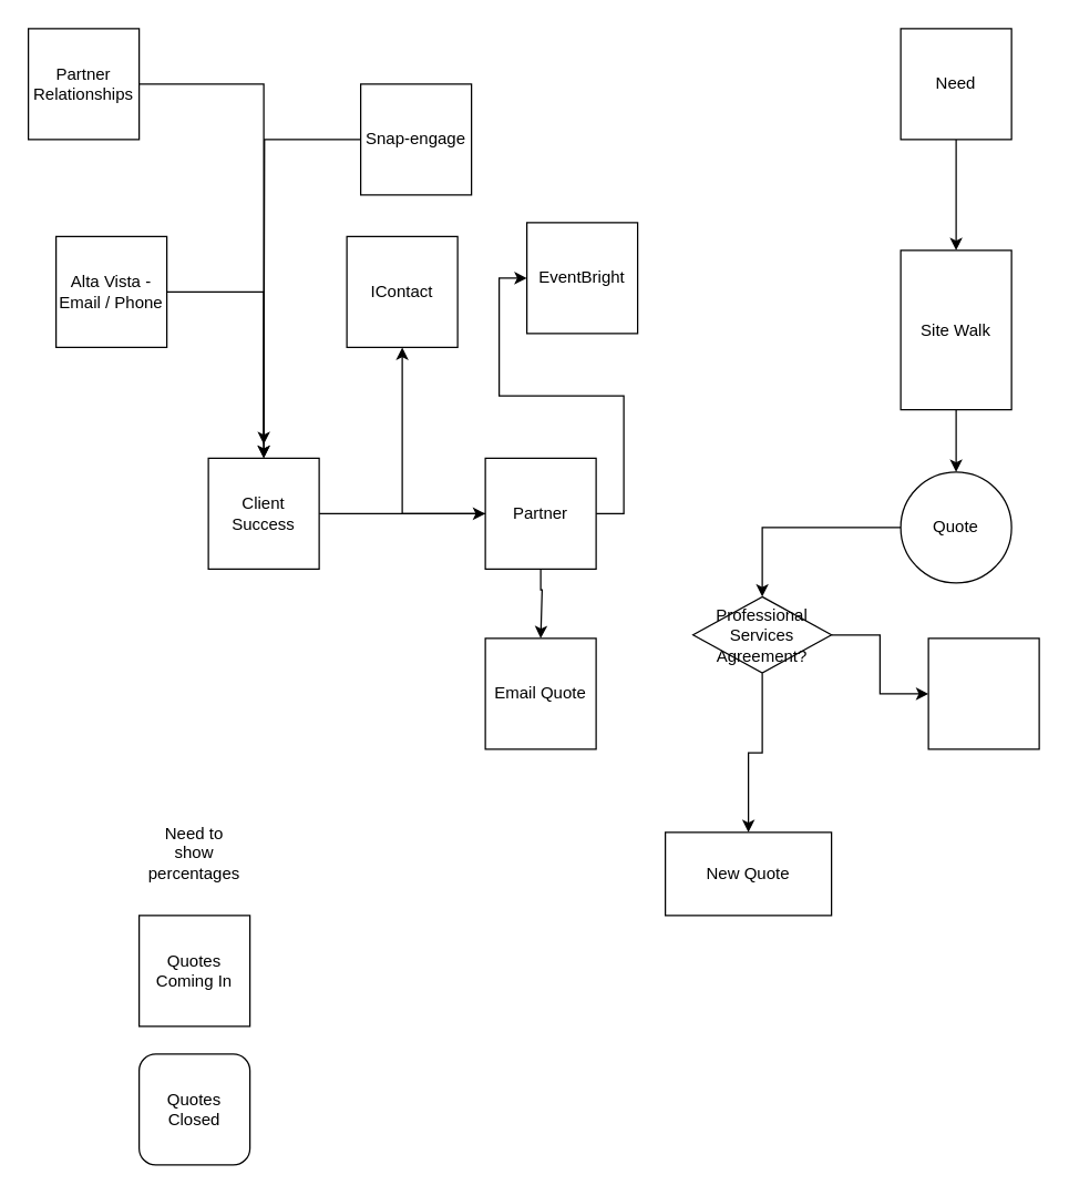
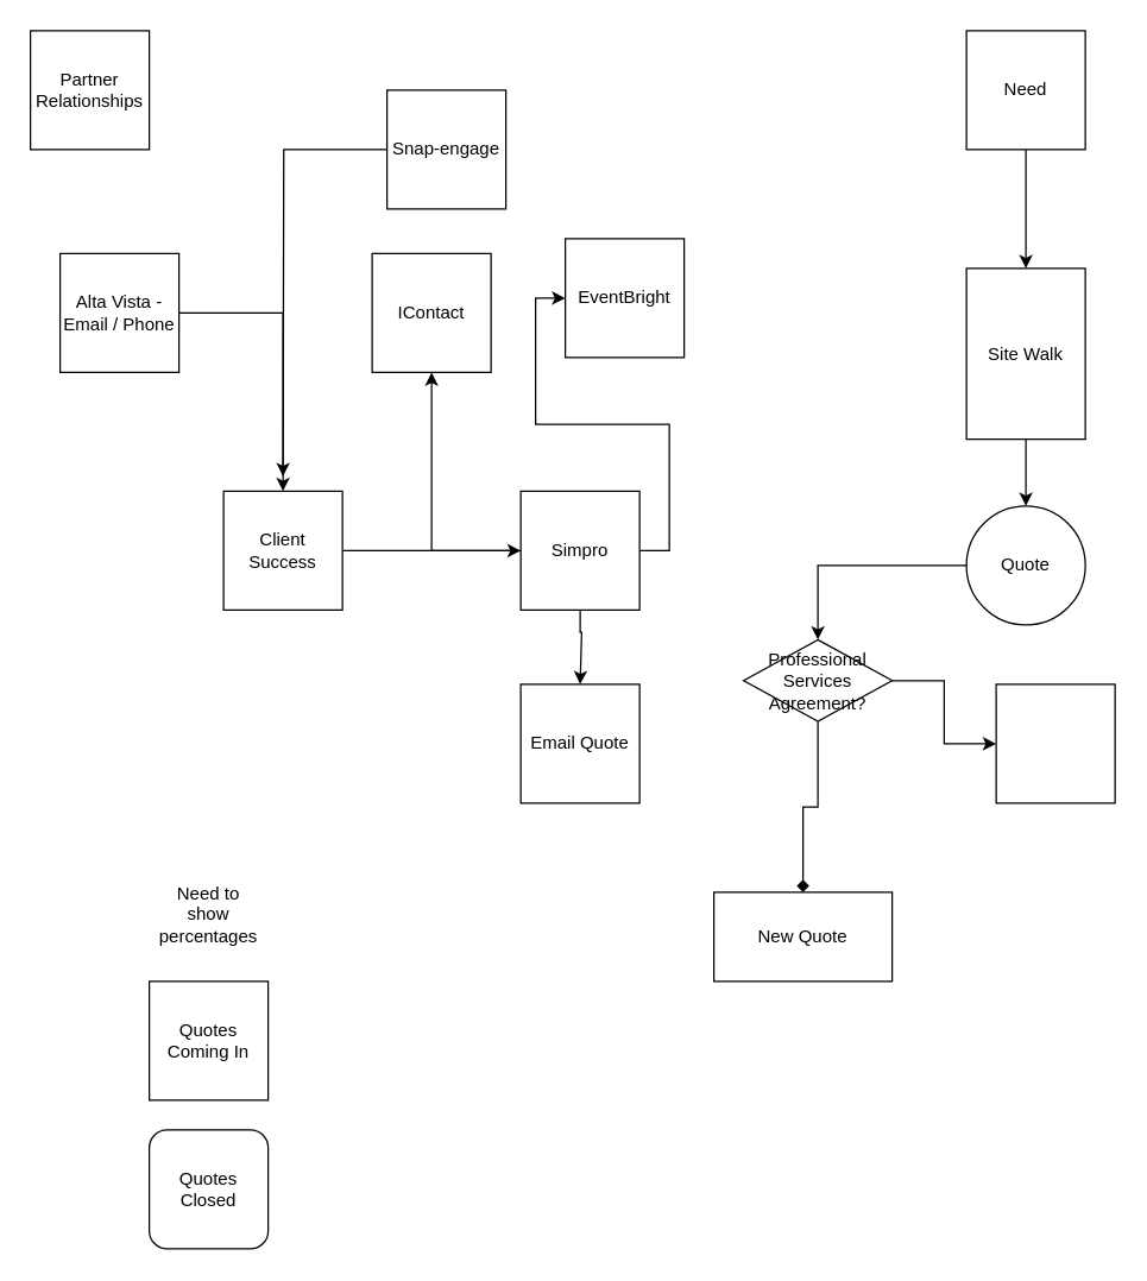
  <mxCell id="0" />
  <mxCell id="1" parent="0" />
- <mxCell id="2" style="edgeStyle=orthogonalEdgeStyle;rounded=0;orthogonalLoop=1;jettySize=auto;html=1;" edge="1" parent="1" source="3" target="9"><mxGeometry relative="1" as="geometry" /></mxCell>
  <mxCell id="3" value="Partner Relationships" style="whiteSpace=wrap;html=1;aspect=fixed;" vertex="1" parent="1"><mxGeometry x="20" y="20" width="80" height="80" as="geometry" /></mxCell>
  <mxCell id="4" style="edgeStyle=orthogonalEdgeStyle;rounded=0;orthogonalLoop=1;jettySize=auto;html=1;entryX=0.5;entryY=0;entryDx=0;entryDy=0;" edge="1" parent="1" source="5" target="9"><mxGeometry relative="1" as="geometry" /></mxCell>
  <mxCell id="5" value="Alta Vista - Email / Phone" style="whiteSpace=wrap;html=1;aspect=fixed;" vertex="1" parent="1"><mxGeometry x="40" y="170" width="80" height="80" as="geometry" /></mxCell>
  <mxCell id="6" style="edgeStyle=orthogonalEdgeStyle;rounded=0;orthogonalLoop=1;jettySize=auto;html=1;" edge="1" parent="1" source="7"><mxGeometry relative="1" as="geometry"><mxPoint x="190" y="320" as="targetPoint" /></mxGeometry></mxCell>
  <mxCell id="7" value="Snap-engage" style="whiteSpace=wrap;html=1;aspect=fixed;" vertex="1" parent="1"><mxGeometry x="260" y="60" width="80" height="80" as="geometry" /></mxCell>
  <mxCell id="8" value="" style="edgeStyle=orthogonalEdgeStyle;rounded=0;orthogonalLoop=1;jettySize=auto;html=1;" edge="1" parent="1" source="9" target="13"><mxGeometry relative="1" as="geometry" /></mxCell>
  <mxCell id="9" value="Client Success" style="whiteSpace=wrap;html=1;aspect=fixed;" vertex="1" parent="1"><mxGeometry x="150" y="330" width="80" height="80" as="geometry" /></mxCell>
  <mxCell id="10" style="edgeStyle=orthogonalEdgeStyle;rounded=0;orthogonalLoop=1;jettySize=auto;html=1;" edge="1" parent="1" source="13" target="14"><mxGeometry relative="1" as="geometry" /></mxCell>
  <mxCell id="11" style="edgeStyle=orthogonalEdgeStyle;rounded=0;orthogonalLoop=1;jettySize=auto;html=1;exitX=1;exitY=0.5;exitDx=0;exitDy=0;entryX=0;entryY=0.5;entryDx=0;entryDy=0;" edge="1" parent="1" source="13" target="15"><mxGeometry relative="1" as="geometry" /></mxCell>
  <mxCell id="12" style="edgeStyle=orthogonalEdgeStyle;rounded=0;orthogonalLoop=1;jettySize=auto;html=1;entryX=0.5;entryY=0;entryDx=0;entryDy=0;" edge="1" parent="1" source="13" target="16"><mxGeometry relative="1" as="geometry"><mxPoint x="390" y="450" as="targetPoint" /><Array as="points"><mxPoint x="390" y="425" /><mxPoint x="391" y="425" /><mxPoint x="391" y="460" /></Array></mxGeometry></mxCell>
- <mxCell id="13" value="Partner" style="whiteSpace=wrap;html=1;aspect=fixed;" vertex="1" parent="1"><mxGeometry x="350" y="330" width="80" height="80" as="geometry" /></mxCell>
+ <mxCell id="13" value="Simpro" style="whiteSpace=wrap;html=1;aspect=fixed;" vertex="1" parent="1"><mxGeometry x="350" y="330" width="80" height="80" as="geometry" /></mxCell>
  <mxCell id="14" value="IContact" style="whiteSpace=wrap;html=1;aspect=fixed;" vertex="1" parent="1"><mxGeometry x="250" y="170" width="80" height="80" as="geometry" /></mxCell>
  <mxCell id="15" value="EventBright" style="whiteSpace=wrap;html=1;aspect=fixed;" vertex="1" parent="1"><mxGeometry x="380" y="160" width="80" height="80" as="geometry" /></mxCell>
  <mxCell id="16" value="Email Quote" style="whiteSpace=wrap;html=1;aspect=fixed;" vertex="1" parent="1"><mxGeometry x="350" y="460" width="80" height="80" as="geometry" /></mxCell>
  <mxCell id="17" value="" style="edgeStyle=orthogonalEdgeStyle;rounded=0;orthogonalLoop=1;jettySize=auto;html=1;" edge="1" parent="1" source="18" target="20"><mxGeometry relative="1" as="geometry" /></mxCell>
  <mxCell id="18" value="Need" style="whiteSpace=wrap;html=1;aspect=fixed;" vertex="1" parent="1"><mxGeometry x="650" y="20" width="80" height="80" as="geometry" /></mxCell>
  <mxCell id="19" value="" style="edgeStyle=orthogonalEdgeStyle;rounded=0;orthogonalLoop=1;jettySize=auto;html=1;" edge="1" parent="1" source="20" target="22"><mxGeometry relative="1" as="geometry" /></mxCell>
  <mxCell id="20" value="Site Walk" style="whiteSpace=wrap;html=1;aspect=fixed;" vertex="1" parent="1"><mxGeometry x="650" y="180" width="80" height="115" as="geometry" /></mxCell>
  <mxCell id="21" value="" style="edgeStyle=orthogonalEdgeStyle;rounded=0;orthogonalLoop=1;jettySize=auto;html=1;" edge="1" parent="1" source="22" target="25"><mxGeometry relative="1" as="geometry" /></mxCell>
  <mxCell id="22" value="Quote" style="ellipse;whiteSpace=wrap;html=1;aspect=fixed;" vertex="1" parent="1"><mxGeometry x="650" y="340" width="80" height="80" as="geometry" /></mxCell>
- <mxCell id="23" value="" style="edgeStyle=orthogonalEdgeStyle;rounded=0;orthogonalLoop=1;jettySize=auto;html=1;" edge="1" parent="1" source="25" target="26"><mxGeometry relative="1" as="geometry" /></mxCell>
+ <mxCell id="23" value="" style="edgeStyle=orthogonalEdgeStyle;rounded=0;orthogonalLoop=1;jettySize=auto;html=1;endArrow=diamond;" edge="1" parent="1" source="25" target="26"><mxGeometry relative="1" as="geometry" /></mxCell>
  <mxCell id="24" value="" style="edgeStyle=orthogonalEdgeStyle;rounded=0;orthogonalLoop=1;jettySize=auto;html=1;" edge="1" parent="1" source="25" target="27"><mxGeometry relative="1" as="geometry" /></mxCell>
  <mxCell id="25" value="Professional Services Agreement?" style="rhombus;whiteSpace=wrap;html=1;" vertex="1" parent="1"><mxGeometry x="500" y="430" width="100" height="55" as="geometry" /></mxCell>
  <mxCell id="26" value="New Quote" style="whiteSpace=wrap;html=1;" vertex="1" parent="1"><mxGeometry x="480" y="600" width="120" height="60" as="geometry" /></mxCell>
  <mxCell id="27" value="" style="whiteSpace=wrap;html=1;" vertex="1" parent="1"><mxGeometry x="670" y="460" width="80" height="80" as="geometry" /></mxCell>
  <mxCell id="28" value="Quotes Coming In" style="whiteSpace=wrap;html=1;aspect=fixed;" vertex="1" parent="1"><mxGeometry x="100" y="660" width="80" height="80" as="geometry" /></mxCell>
  <mxCell id="29" value="Quotes Closed" style="whiteSpace=wrap;html=1;aspect=fixed;rounded=1;" vertex="1" parent="1"><mxGeometry x="100" y="760" width="80" height="80" as="geometry" /></mxCell>
  <mxCell id="30" value="Need to show percentages" style="text;html=1;strokeColor=none;fillColor=none;align=center;verticalAlign=middle;whiteSpace=wrap;rounded=0;" vertex="1" parent="1"><mxGeometry x="110" y="600" width="60" height="30" as="geometry" /></mxCell>
